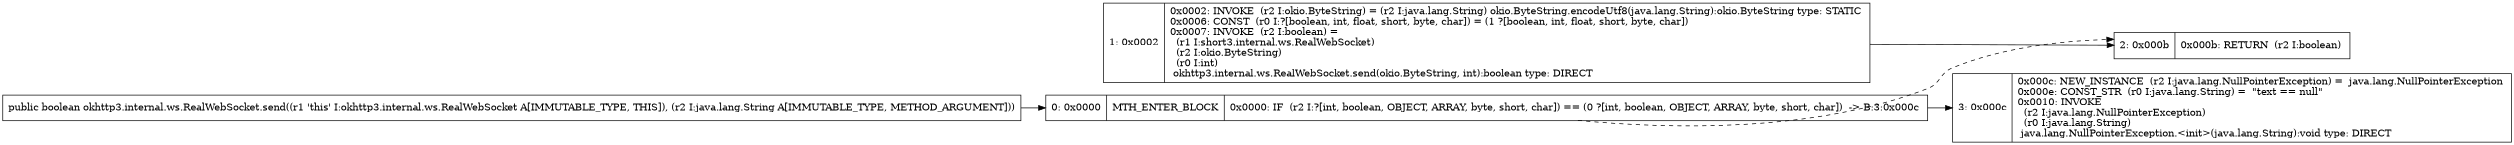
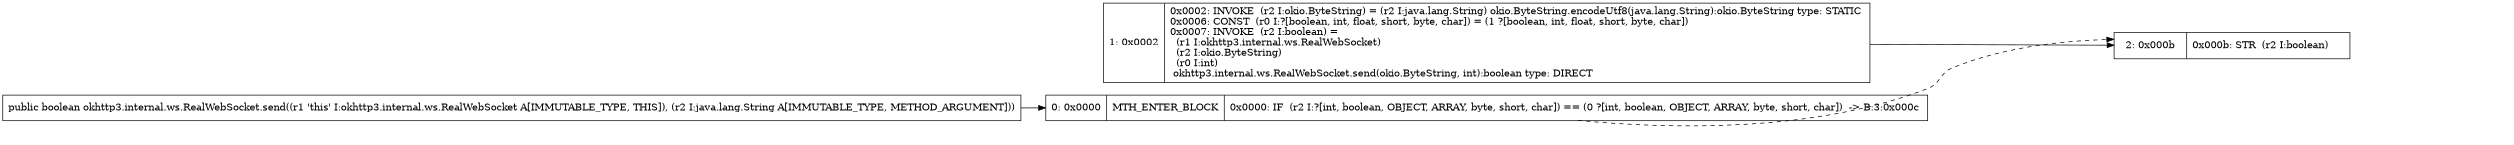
  digraph {
    rankdir=LR
    node [shape=record]
    n1 [label="{0\:\ 0x0000|MTH_ENTER_BLOCK\l|0x0000: IF  (r2 I:?[int, boolean, OBJECT, ARRAY, byte, short, char]) == (0 ?[int, boolean, OBJECT, ARRAY, byte, short, char])  \-\> B:3:0x000c \l}"]
-   n2 [label="{3\:\ 0x000c|0x000c: NEW_INSTANCE  (r2 I:java.lang.NullPointerException) =  java.lang.NullPointerException \l0x000e: CONST_STR  (r0 I:java.lang.String) =  \"text == null\" \l0x0010: INVOKE  \l  (r2 I:java.lang.NullPointerException)\l  (r0 I:java.lang.String)\l java.lang.NullPointerException.\<init\>(java.lang.String):void type: DIRECT \l}"]
-   n3 [label="{2\:\ 0x000b|0x000b: RETURN  (r2 I:boolean) \l}"]
-   n4 [label="{1\:\ 0x0002|0x0002: INVOKE  (r2 I:okio.ByteString) = (r2 I:java.lang.String) okio.ByteString.encodeUtf8(java.lang.String):okio.ByteString type: STATIC \l0x0006: CONST  (r0 I:?[boolean, int, float, short, byte, char]) = (1 ?[boolean, int, float, short, byte, char]) \l0x0007: INVOKE  (r2 I:boolean) = \l  (r1 I:short3.internal.ws.RealWebSocket)\l  (r2 I:okio.ByteString)\l  (r0 I:int)\l okhttp3.internal.ws.RealWebSocket.send(okio.ByteString, int):boolean type: DIRECT \l}"]
+   n3 [label="{2\:\ 0x000b|0x000b: STR  (r2 I:boolean) \l}"]
+   n4 [label="{1\:\ 0x0002|0x0002: INVOKE  (r2 I:okio.ByteString) = (r2 I:java.lang.String) okio.ByteString.encodeUtf8(java.lang.String):okio.ByteString type: STATIC \l0x0006: CONST  (r0 I:?[boolean, int, float, short, byte, char]) = (1 ?[boolean, int, float, short, byte, char]) \l0x0007: INVOKE  (r2 I:boolean) = \l  (r1 I:okhttp3.internal.ws.RealWebSocket)\l  (r2 I:okio.ByteString)\l  (r0 I:int)\l okhttp3.internal.ws.RealWebSocket.send(okio.ByteString, int):boolean type: DIRECT \l}"]
    n5 [label="{public boolean okhttp3.internal.ws.RealWebSocket.send((r1 'this' I:okhttp3.internal.ws.RealWebSocket A[IMMUTABLE_TYPE, THIS]), (r2 I:java.lang.String A[IMMUTABLE_TYPE, METHOD_ARGUMENT])) }"]
-   n1 -> n2
    n1 -> n3 [style=dashed]
    n4 -> n3
    n5 -> n1
  }
